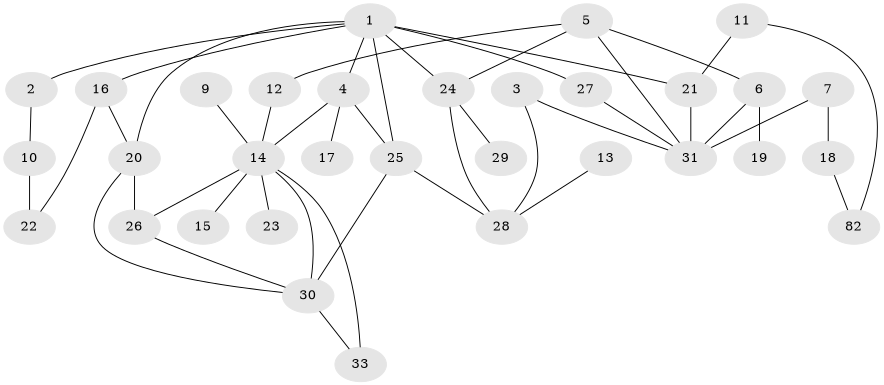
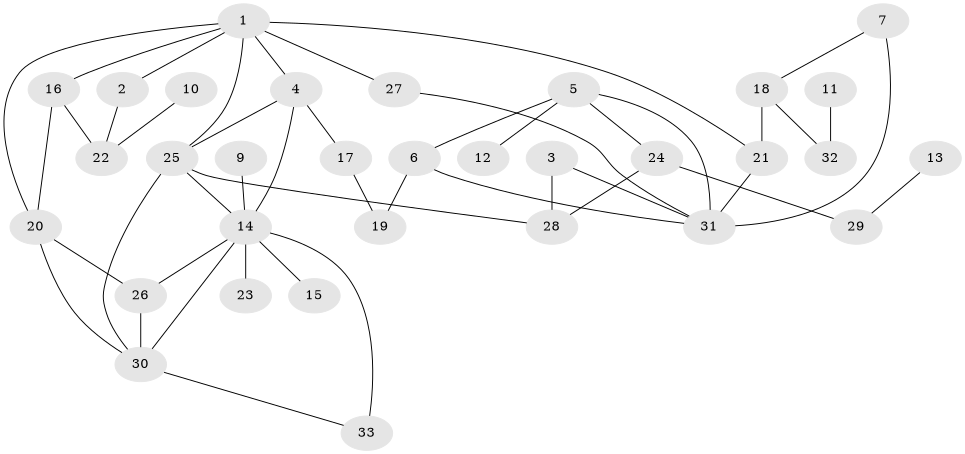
  graph {
    node [color=gray90 style=filled]
    edge [weight=1.0]
    1
    2
    4
    16
    20
    21
    24
    25
    27
    10
    14
    17
    13
    28
    22
    26
    30
    31
    29
    3
    15
    33
    23
    19
    5
    6
    12
    7
    18
-   32 [label=82]
+   32
    9
    11
    1 -- 2
    1 -- 4
    1 -- 16
    1 -- 20
    1 -- 21
-   1 -- 24
    1 -- 25
    1 -- 27
-   2 -- 10
+   2 -- 22
    4 -- 25
    4 -- 14
    4 -- 17
    16 -- 20
    16 -- 22 [weight=2.0]
    20 -- 26
    20 -- 30
    21 -- 31
    24 -- 28
    24 -- 29
    25 -- 28
    25 -- 30
    27 -- 31
    10 -- 22
    14 -- 26
    14 -- 30
    14 -- 15
    14 -- 33 [weight=2.0]
    14 -- 23
-   13 -- 28
+   17 -- 19
+   13 -- 29
    26 -- 30
    30 -- 33
    3 -- 28
    3 -- 31
    5 -- 24
    5 -- 31
    5 -- 6
    5 -- 12
    6 -- 31
    6 -- 19
-   12 -- 14
+   25 -- 14
    7 -- 31 [weight=2.0]
    7 -- 18
    18 -- 32
    9 -- 14
-   11 -- 21
+   18 -- 21
    11 -- 32
  }
